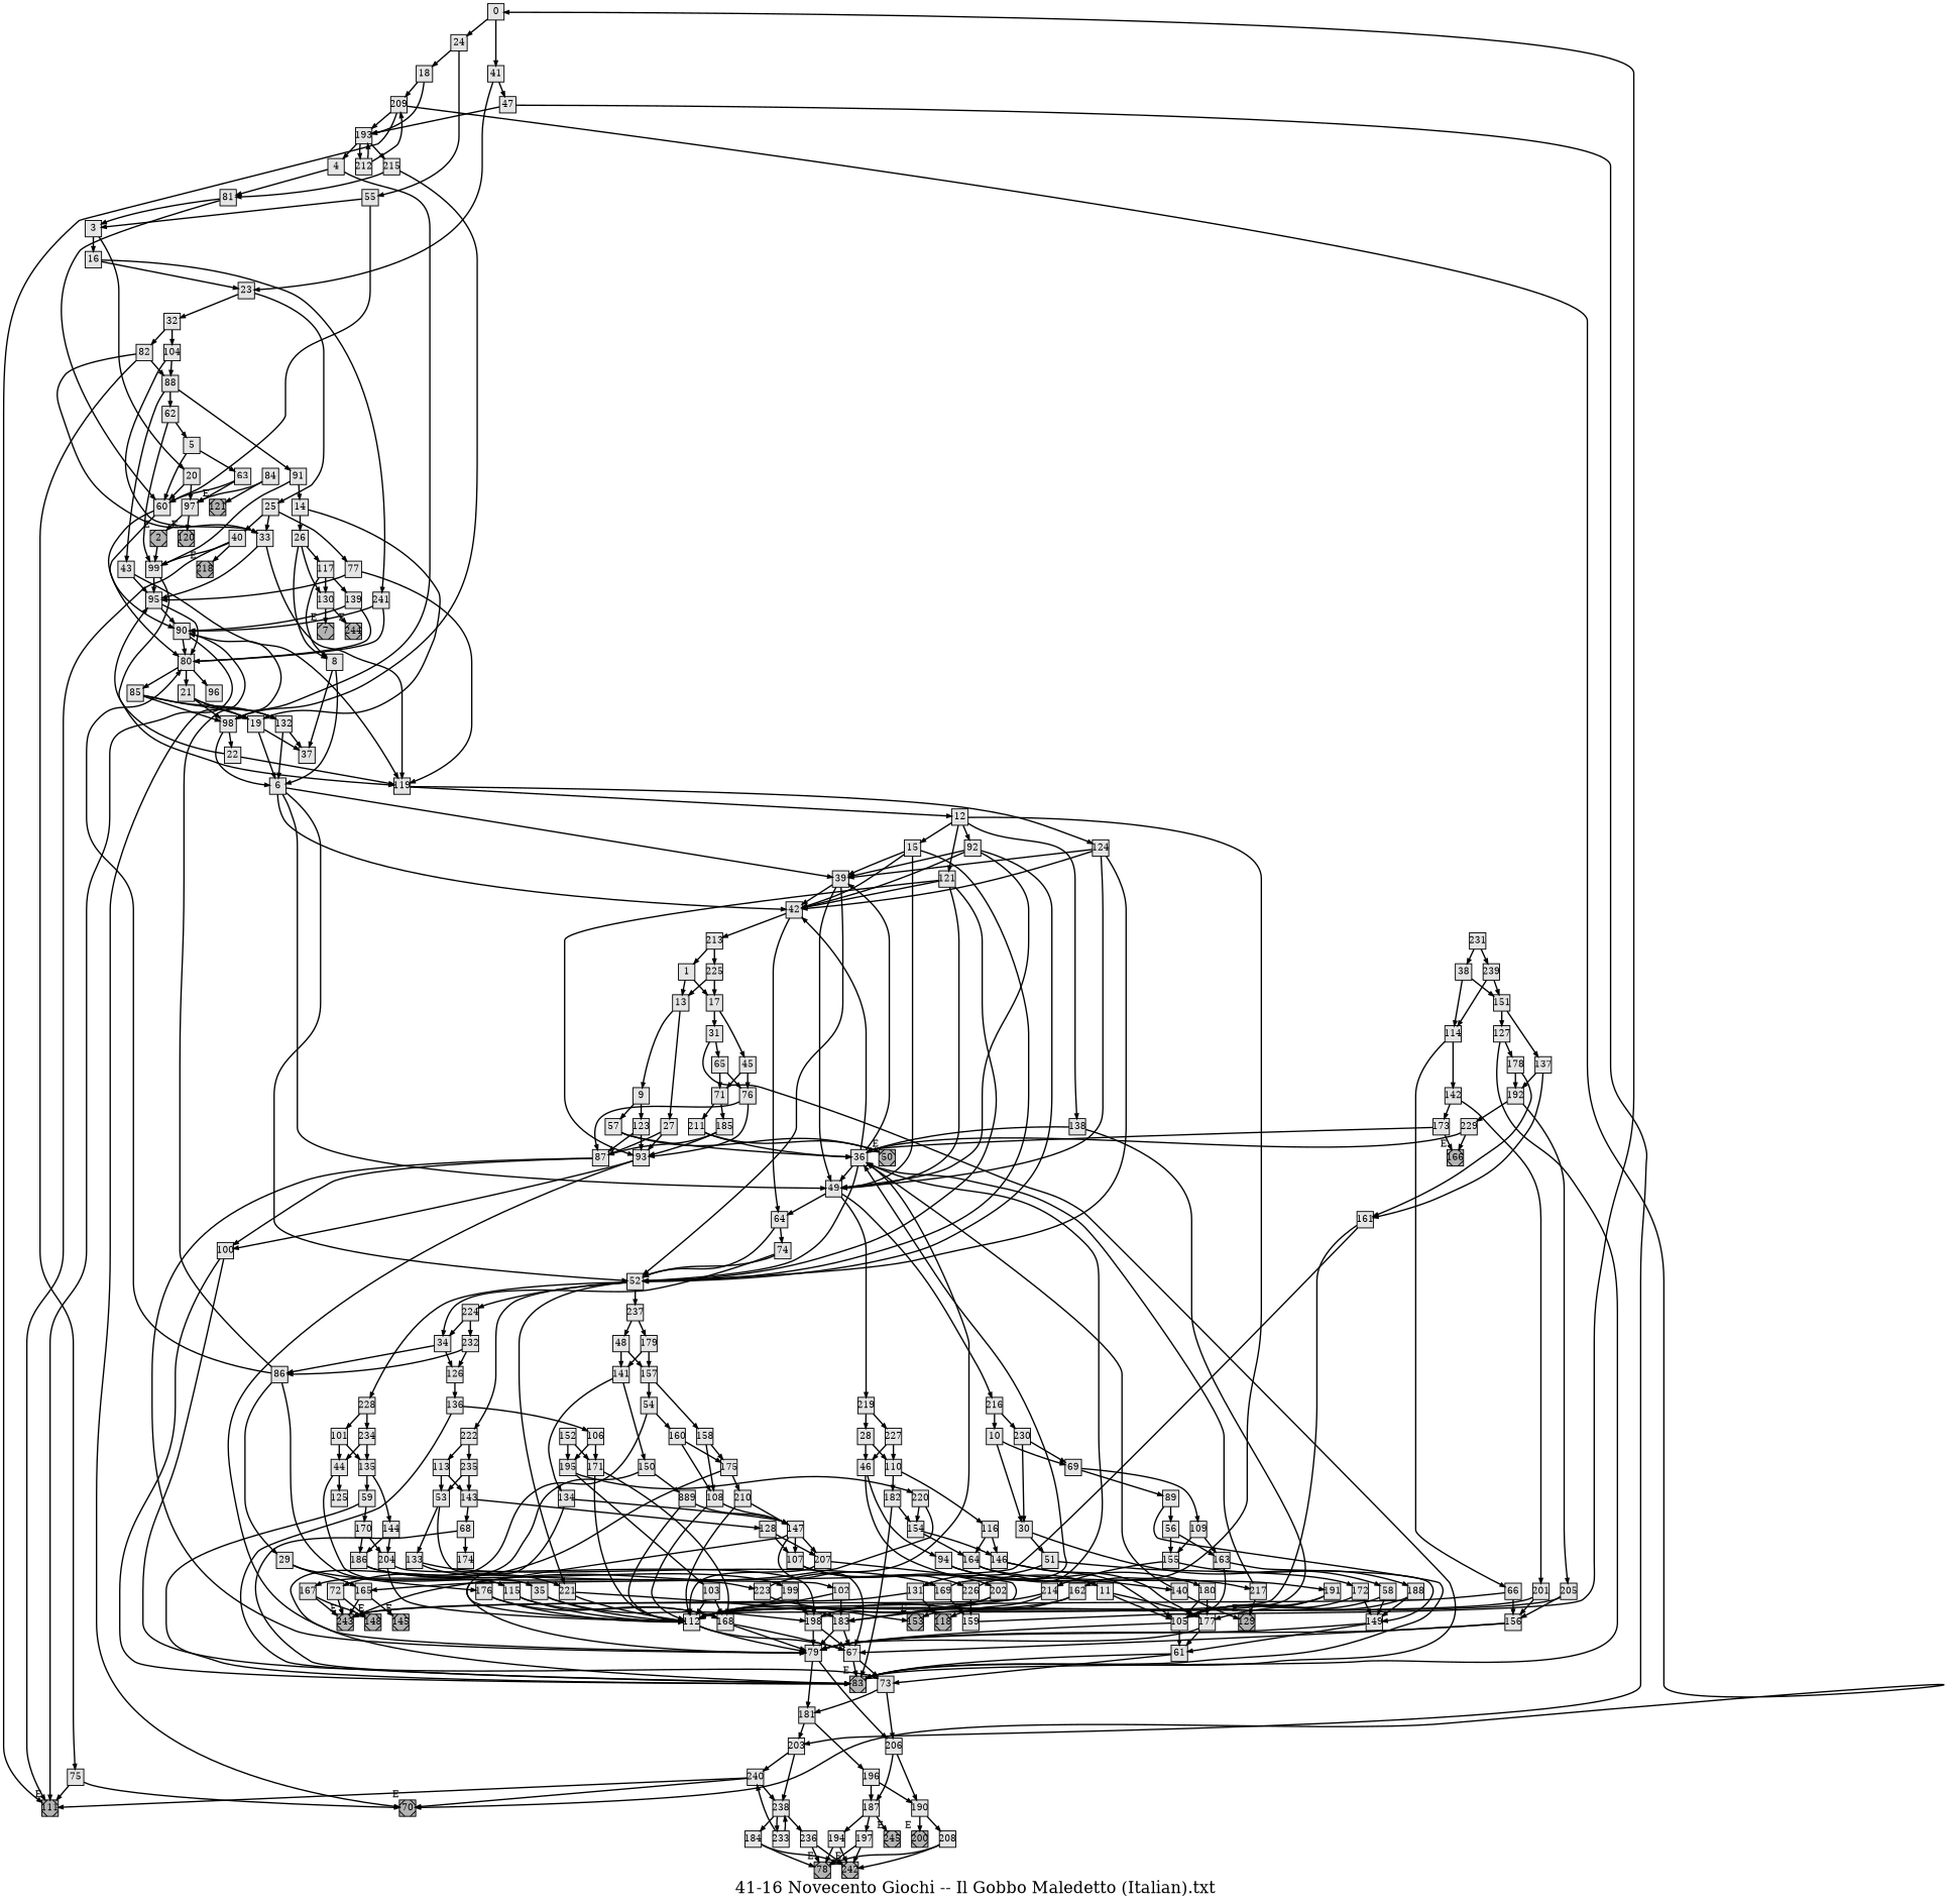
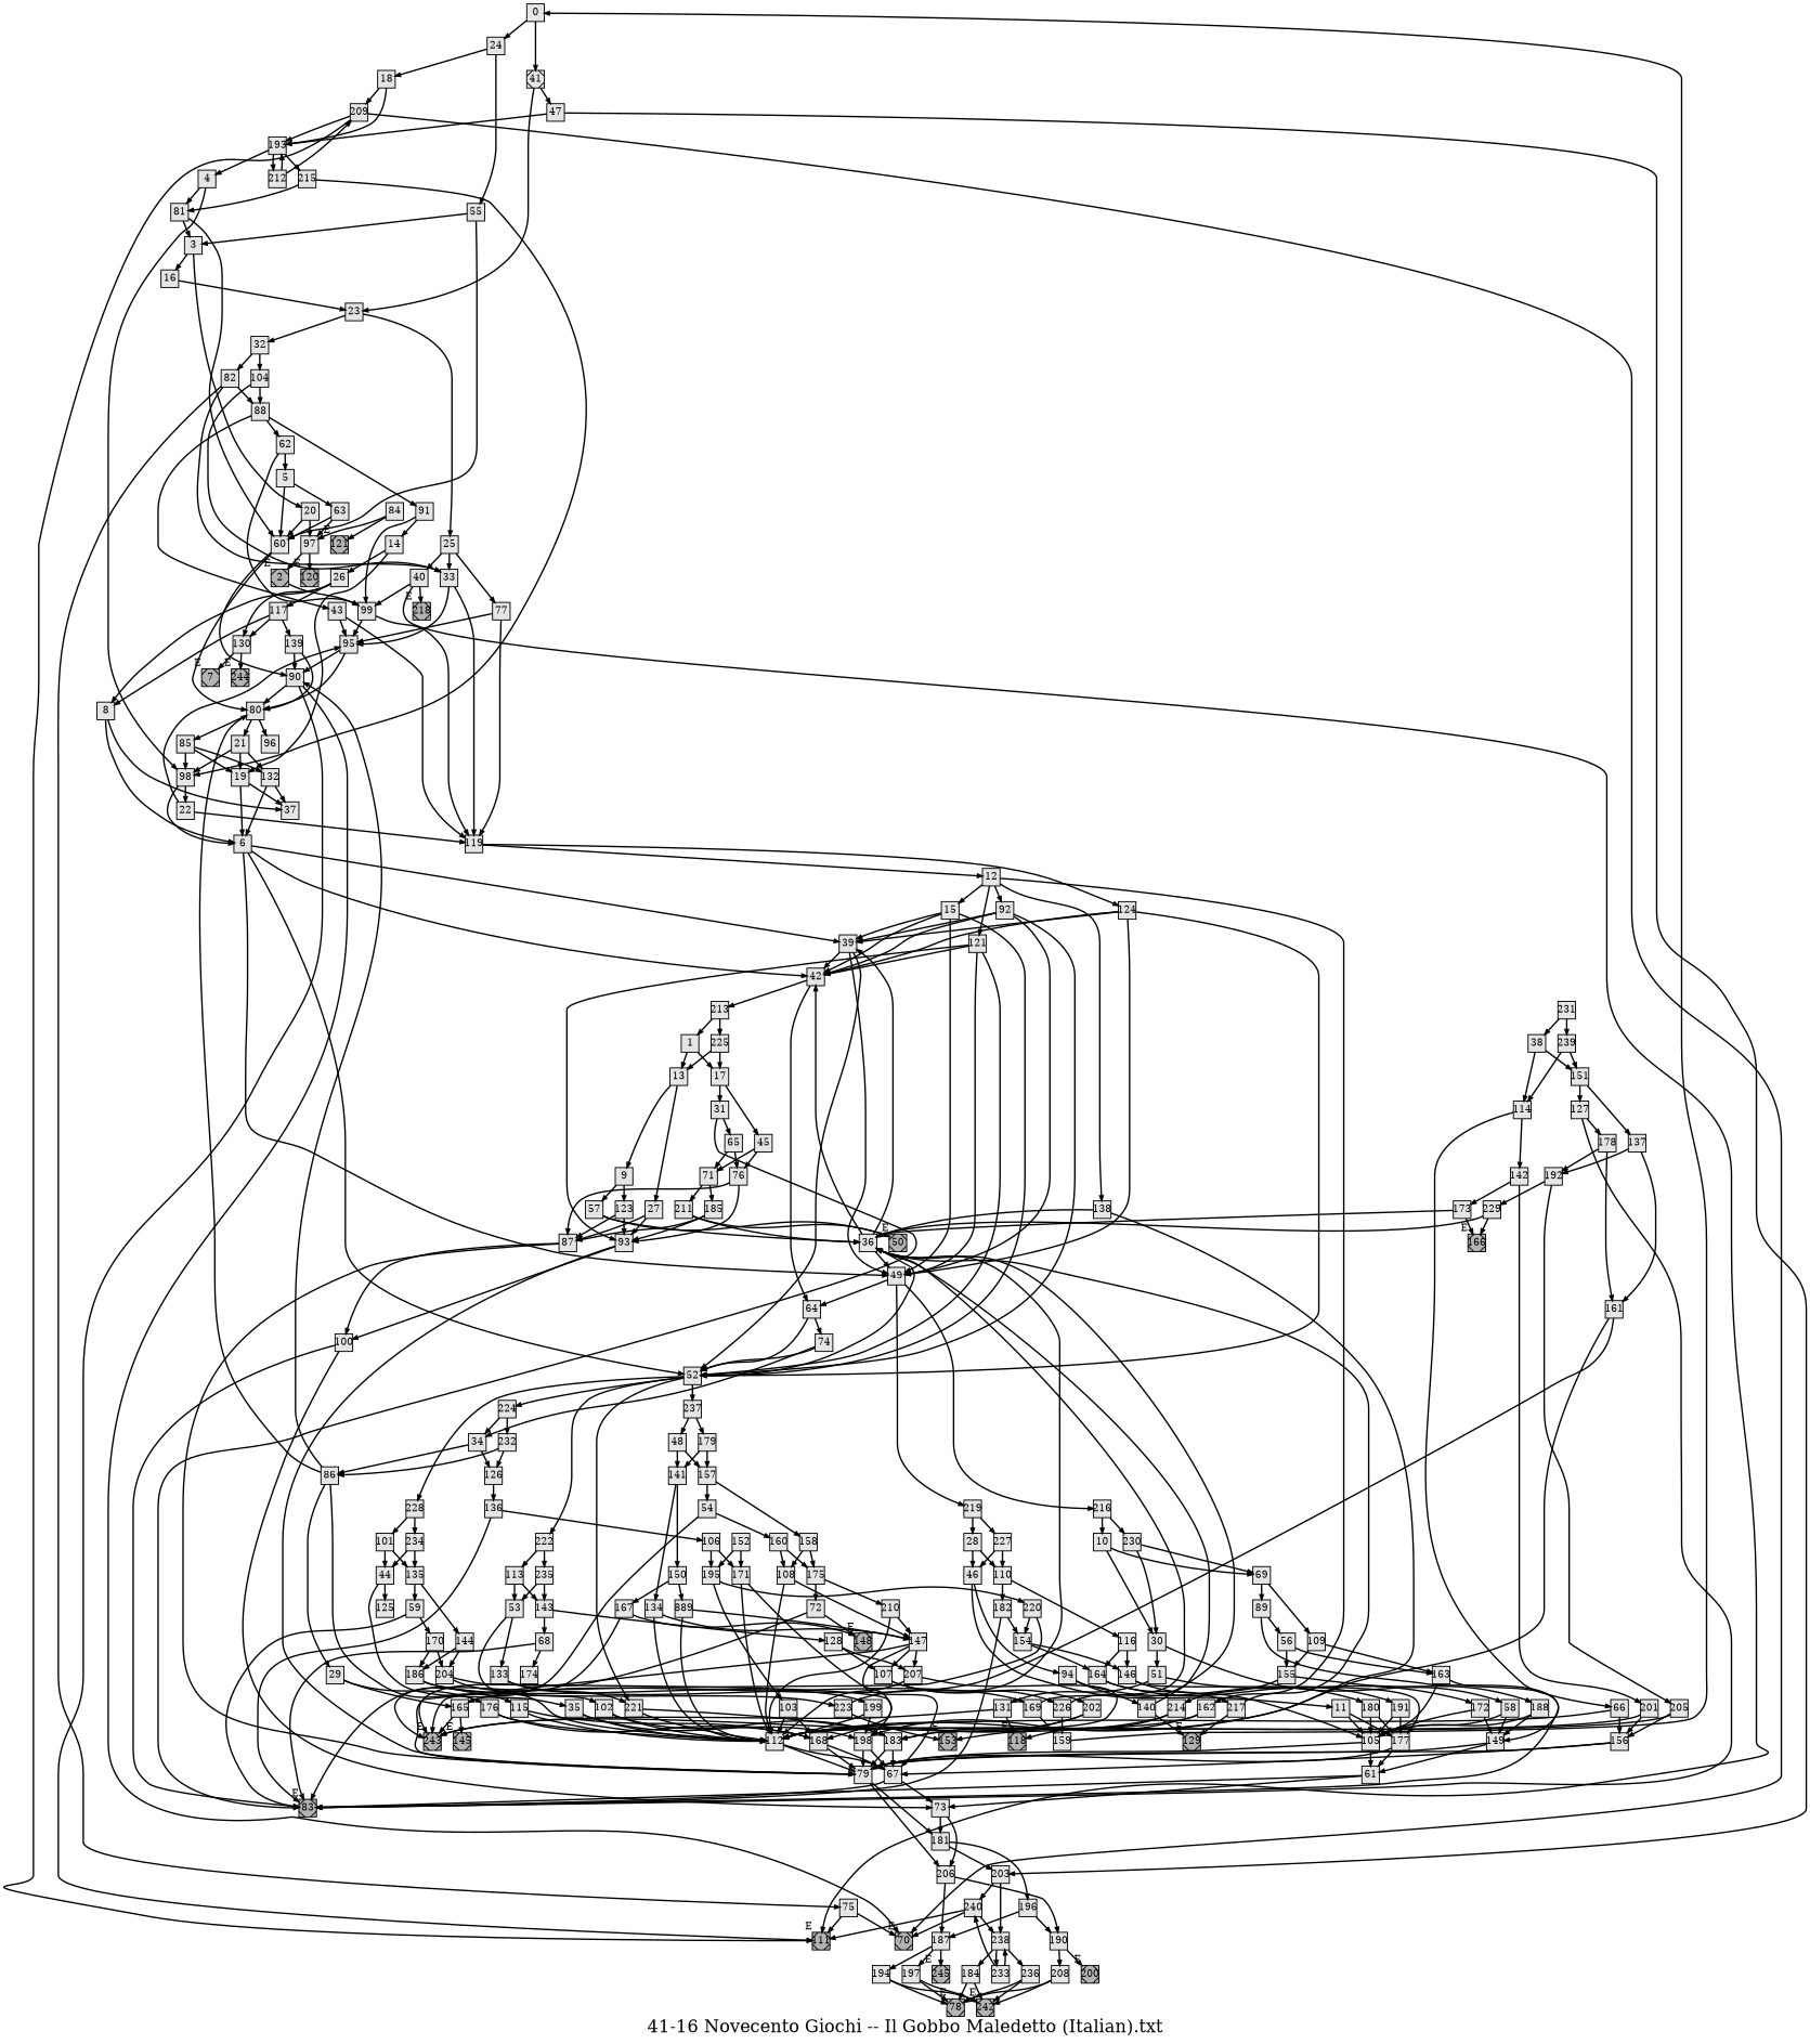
  digraph {
    fontsize=36
    label="41-16 Novecento Giochi -- Il Gobbo Maledetto (Italian).txt"
    nodesep=0.35
    ordering=out
    rankdir=TB
    ranksep=0.45
    node [fillcolor=grey90 fixedsize=true fontsize=20 labelfloat=true margin="0,0" penwidth=2 regular=true shape=rect style=filled]
    edge [fontsize=12 labelfloat=true penwidth=3]
    0
    24
-   41
+   41 [shape=Msquare]
    18
    55
    23
    47
    209
    193
    3
    60
    32
    25
    203
    1
    13
    17
    9
    27
    31
    45
    57
    123
    87
    93
    83 [fillcolor=grey70 shape=Msquare xlabel=E]
    65
    71
    76
    2 [fillcolor=grey70 shape=Msquare xlabel=E]
    99
    16
    20
-   241
    97
    90
    80
    120 [fillcolor=grey70 shape=Msquare xlabel=E]
    4
    81
    98
    6
    22
    39
    42
    49
    52
    95
    119
    5
    63
    111 [fillcolor=grey70 shape=Msquare xlabel=E]
    70 [fillcolor=grey70 shape=Msquare xlabel=E]
    21
    96
    85
    213
    64
    219
    216
    228
    224
    222
    221
    237
    225
    74
    28
    227
    10
    230
    101
    234
    34
    232
    113
    235
    112
    183
    48
    179
    7 [fillcolor=grey70 shape=Msquare xlabel=E]
    8
    37
    36
    50 [fillcolor=grey70 shape=Msquare xlabel=E]
    79
    100
    30
    69
    51
    58
    89
    109
    131
    172
    105
    149
    56
    155
    163
    11
    177
    61
    73
    181
    206
    12
    15
    n110 [label=121]
    92
    138
    162
    153 [fillcolor=grey70 shape=Msquare xlabel=E]
    198
    14
    26
    19
    130
    117
    244 [fillcolor=grey70 shape=Msquare xlabel=E]
    139
    82
    104
    40
    33
    77
    211
    185
    212
    215
    132
    124
    75
    88
    218 [fillcolor=grey70 shape=Msquare xlabel=E]
    46
    110
    94
    182
    116
    140
    180
    154
    164
    146
    29
    165
    176
    243 [fillcolor=grey70 shape=Msquare xlabel=E]
    145 [fillcolor=grey70 shape=Msquare xlabel=E]
    168
    67
    118 [fillcolor=grey70 shape=Msquare xlabel=E]
    43
    62
    91
    86
    126
    115
    136
    106
    152
    195
    171
    35
    38
    114
    151
    66
    142
    127
    137
    156
    173
    201
    178
    192
    161
    240
    238
    44
    125
    129 [fillcolor=grey70 shape=Msquare xlabel=E]
    184
    233
    236
    141
    157
    134
    150
    54
    158
    147
    167
    n196 [label=889]
    160
    108
    175
    135
    53
    143
    133
    102
    169
    159
    72
    210
    214
    188
    59
    170
    186
    204
    223
    199
    196
    187
    190
    68
    174
    148 [fillcolor=grey70 shape=Msquare xlabel=E]
    194
    197
    245 [fillcolor=grey70 shape=Msquare xlabel=E]
    200 [fillcolor=grey70 shape=Msquare xlabel=E]
    208
    78 [fillcolor=grey70 shape=Msquare xlabel=E]
    84
    121 [fillcolor=grey70 shape=Msquare xlabel=E]
    144
    103
    220
    107
    226
    202
    207
    217
    191
    128
    166 [fillcolor=grey70 shape=Msquare xlabel=E]
    229
    205
    242 [fillcolor=grey70 shape=Msquare xlabel=E]
    231
    239
    0 -> 24
    0 -> 41
    24 -> 18
    24 -> 55
    41 -> 23
    41 -> 47
    18 -> 209
    18 -> 193
    55 -> 3
    55 -> 60
    23 -> 32
    23 -> 25
    47 -> 193
    47 -> 203
    209 -> 193
    209 -> 111
    209 -> 70
    193 -> 4
    193 -> 212
    193 -> 215
    3 -> 16
    3 -> 20
    60 -> 90
    60 -> 80
    32 -> 82
    32 -> 104
    25 -> 40
    25 -> 33
    25 -> 77
    203 -> 240
    203 -> 238
    1 -> 13
    1 -> 17
    13 -> 9
    13 -> 27
    17 -> 31
    17 -> 45
    9 -> 57
    9 -> 123
    27 -> 87
    27 -> 93
    31 -> 83
    31 -> 65
    45 -> 71
    45 -> 76
    57 -> 36
    57 -> 50
    123 -> 87
    123 -> 93
    87 -> 79
    87 -> 100
    93 -> 79
    93 -> 100
    65 -> 71
    65 -> 76
    71 -> 211
    71 -> 185
    76 -> 87
    76 -> 93
    2 -> 99
    99 -> 95
    99 -> 119
    16 -> 23
-   16 -> 241
    20 -> 60
    20 -> 97
-   241 -> 90
-   241 -> 80
    97 -> 2
    97 -> 120
    90 -> 80
    90 -> 111
    90 -> 70
    80 -> 21
    80 -> 96
    80 -> 85
    4 -> 81
    4 -> 98
    81 -> 3
    81 -> 60
    98 -> 6
    98 -> 22
    6 -> 39
    6 -> 42
    6 -> 49
    6 -> 52
    22 -> 95
    22 -> 119
    39 -> 42
    39 -> 49
    39 -> 52
    42 -> 213
    42 -> 64
    49 -> 64
    49 -> 219
    49 -> 216
    52 -> 228
    52 -> 224
    52 -> 222
    52 -> 221
    52 -> 237
    95 -> 90
    95 -> 80
    119 -> 12
    119 -> 124
    5 -> 60
    5 -> 63
    63 -> 60
    63 -> 97
    21 -> 98
    21 -> 19
    21 -> 132
    85 -> 98
    85 -> 19
    85 -> 132
    213 -> 1
    213 -> 225
    64 -> 52
    64 -> 74
    219 -> 28
    219 -> 227
    216 -> 10
    216 -> 230
    228 -> 101
    228 -> 234
    224 -> 34
    224 -> 232
    222 -> 113
    222 -> 235
    221 -> 112
    221 -> 183
    237 -> 48
    237 -> 179
    225 -> 13
    225 -> 17
    74 -> 52
    74 -> 34
    28 -> 46
    28 -> 110
    227 -> 46
    227 -> 110
    10 -> 30
    10 -> 69
    230 -> 30
    230 -> 69
    101 -> 44
    101 -> 135
    234 -> 44
    234 -> 135
    34 -> 86
    34 -> 126
    232 -> 86
    232 -> 126
    113 -> 53
    113 -> 143
    235 -> 53
    235 -> 143
    112 -> 79
    112 -> 67
    183 -> 79
    183 -> 67
    48 -> 141
    48 -> 157
    179 -> 141
    179 -> 157
    8 -> 6
    8 -> 37
    36 -> 39
    36 -> 42
    36 -> 49
    36 -> 52
    79 -> 181
    79 -> 206
    100 -> 83
    100 -> 73
    30 -> 51
    30 -> 58
    69 -> 89
    69 -> 109
    51 -> 131
    51 -> 172
    58 -> 105
    58 -> 149
    89 -> 83
    89 -> 56
    109 -> 155
    109 -> 163
    131 -> 243
    131 -> 118
    172 -> 105
    172 -> 149
    105 -> 79
    105 -> 61
    149 -> 79
    149 -> 61
    56 -> 155
    56 -> 163
    155 -> 214
    155 -> 188
    163 -> 105
    163 -> 149
    11 -> 105
    11 -> 177
    177 -> 79
    177 -> 61
    61 -> 83
    61 -> 73
    73 -> 181
    73 -> 206
    181 -> 203
    181 -> 196
    206 -> 187
    206 -> 190
    12 -> 15
    12 -> n110
    12 -> 92
    12 -> 138
    12 -> 162
    15 -> 39
    15 -> 42
    15 -> 49
    15 -> 52
    n110 -> 93
    n110 -> 42
    n110 -> 49
    n110 -> 52
    92 -> 39
    92 -> 42
    92 -> 49
    92 -> 52
    138 -> 36
    138 -> 153
    162 -> 112
    162 -> 198
    198 -> 79
    198 -> 67
    14 -> 26
    14 -> 19
    26 -> 8
    26 -> 130
    26 -> 117
    19 -> 6
    19 -> 37
    130 -> 7
    130 -> 244
    117 -> 8
    117 -> 130
    117 -> 139
    139 -> 90
    139 -> 80
    82 -> 33
    82 -> 75
    82 -> 88
    104 -> 33
    104 -> 88
    40 -> 99
    40 -> 111
    40 -> 218
    33 -> 95
    33 -> 119
    77 -> 95
    77 -> 119
    211 -> 36
    211 -> 50
    185 -> 87
    185 -> 93
    212 -> 209
    212 -> 193
    215 -> 81
    215 -> 98
    132 -> 6
    132 -> 37
    124 -> 39
    124 -> 42
    124 -> 49
    124 -> 52
    75 -> 111
    75 -> 70
    88 -> 43
    88 -> 62
    88 -> 91
    46 -> 11
    46 -> 94
    110 -> 182
    110 -> 116
    94 -> 140
    94 -> 180
    182 -> 83
    182 -> 154
    116 -> 164
    116 -> 146
    140 -> 36
    140 -> 129
    180 -> 105
    180 -> 177
    154 -> 164
    154 -> 146
    164 -> 217
    164 -> 191
    146 -> 105
    146 -> 177
    29 -> 165
    29 -> 176
    165 -> 243
    165 -> 145
    176 -> 112
    176 -> 168
    168 -> 79
    168 -> 67
    67 -> 83
    67 -> 73
    43 -> 95
    43 -> 119
    62 -> 99
    62 -> 5
    91 -> 99
    91 -> 14
    86 -> 90
    86 -> 80
    86 -> 29
    86 -> 115
    126 -> 136
    115 -> 112
    115 -> 168
    136 -> 83
    136 -> 106
    106 -> 195
    106 -> 171
    152 -> 195
    152 -> 171
    195 -> 103
    195 -> 220
    171 -> 112
    171 -> 168
    35 -> 112
    35 -> 198
    38 -> 114
    38 -> 151
    114 -> 66
    114 -> 142
    151 -> 127
    151 -> 137
    66 -> 112
    66 -> 156
    142 -> 173
    142 -> 201
    127 -> 83
    127 -> 178
    137 -> 192
    137 -> 161
    156 -> 79
    156 -> 67
    173 -> 36
    173 -> 166
    201 -> 112
    201 -> 156
    178 -> 192
    178 -> 161
    192 -> 229
    192 -> 205
    161 -> 112
    161 -> 165
    240 -> 111
    240 -> 70
    240 -> 238
    238 -> 184
    238 -> 233
    238 -> 236
    44 -> 35
    44 -> 125
    184 -> 78
    184 -> 242
    233 -> 240
    233 -> 238
    236 -> 78
    236 -> 242
    141 -> 134
    141 -> 150
    157 -> 54
    157 -> 158
    134 -> 112
    134 -> 147
    150 -> 167
    150 -> n196
    54 -> 83
    54 -> 160
    158 -> 108
    158 -> 175
    147 -> 79
    147 -> 67
    147 -> 107
    147 -> 207
    167 -> 243
    167 -> 148
    n196 -> 112
    n196 -> 147
    160 -> 108
    160 -> 175
    108 -> 112
    108 -> 147
    175 -> 72
    175 -> 210
    135 -> 59
    135 -> 144
    53 -> 133
    53 -> 102
    143 -> 68
    143 -> 128
    133 -> 221
    133 -> 169
    102 -> 112
    102 -> 183
    169 -> 36
    169 -> 159
    159 -> 0
    72 -> 243
    72 -> 148
    210 -> 112
    210 -> 147
    214 -> 243
    214 -> 118
    188 -> 105
    188 -> 149
    59 -> 83
    59 -> 170
    170 -> 186
    170 -> 204
    186 -> 223
    186 -> 199
    204 -> 112
    204 -> 198
    223 -> 36
    223 -> 153
    199 -> 112
    199 -> 198
    196 -> 187
    196 -> 190
    187 -> 194
    187 -> 197
    187 -> 245
    190 -> 200
    190 -> 208
    68 -> 83
    68 -> 174
    194 -> 78
    194 -> 242
    197 -> 78
    197 -> 242
    208 -> 78
    208 -> 242
    84 -> 97
    84 -> 121
    144 -> 186
    144 -> 204
    103 -> 112
    103 -> 168
    220 -> 154
    220 -> 243
    107 -> 226
    107 -> 202
    226 -> 36
    226 -> 159
    202 -> 112
    202 -> 183
    207 -> 112
    207 -> 183
    217 -> 36
    217 -> 129
    191 -> 105
    191 -> 177
    128 -> 107
    128 -> 207
    229 -> 36
    229 -> 166
    205 -> 112
    205 -> 156
    231 -> 38
    231 -> 239
    239 -> 114
    239 -> 151
  }
